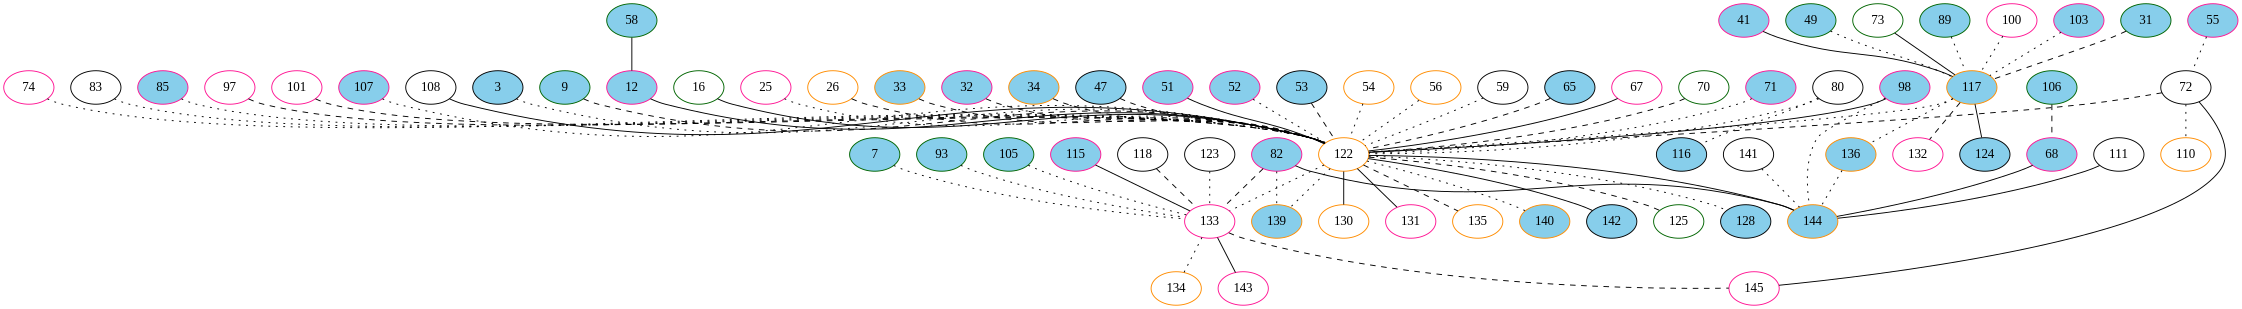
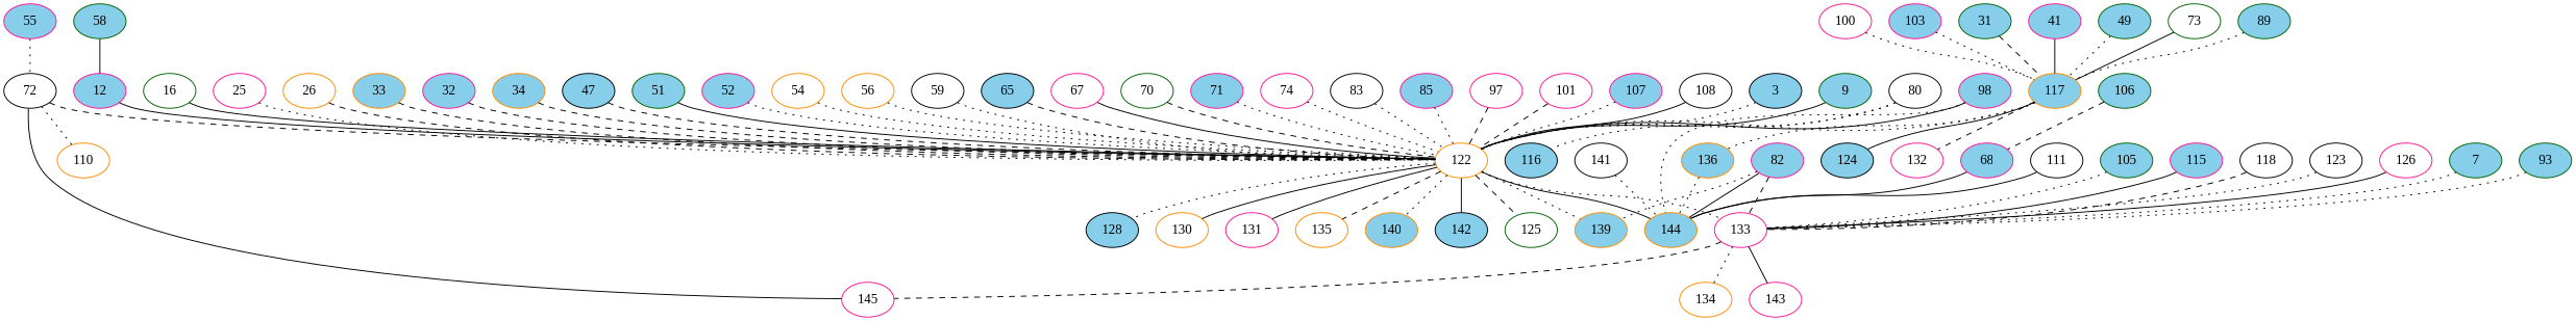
  graph {
    fontname="Liberation Serif"
    node [color=deeppink fillcolor=skyblue fontname="Liberation Serif" style=filled]
    edge [fontname="Liberation Serif" style=dotted]
    122 [color=darkorange fillcolor=white super="+2+1+121"]
    133 [fillcolor=white super="+4+5+88+109"]
    144 [color=darkorange super="+36+62+119+120"]
    139 [color=darkorange super="+46+102+114"]
    125 [color=darkgreen fillcolor=white]
    128 [color=black super="+19+127"]
    130 [color=darkorange fillcolor=white]
    131 [fillcolor=white]
    135 [color=darkorange fillcolor=white]
    140 [color=darkorange super="+42"]
    142 [color=black]
    3 [color=black]
    145 [fillcolor=white super="+86+113+137+138"]
    134 [color=darkorange fillcolor=white]
    143 [fillcolor=white super="+92"]
    7 [color=darkgreen]
    9 [color=darkgreen]
    12
    16 [color=darkgreen fillcolor=white]
    25 [fillcolor=white]
    26 [color=darkorange fillcolor=white]
    n22 [color=darkorange label=33]
    117 [color=darkorange super="+91+99"]
    124 [color=black]
    132 [fillcolor=white]
    136 [color=darkorange super="+94+129"]
    31 [color=darkgreen]
    32
    34 [color=darkorange]
    41
    47 [color=black]
    49 [color=darkgreen]
-   51
+   51 [color=darkgreen]
    52
-   53 [color=black]
    54 [color=darkorange fillcolor=white]
    72 [color=black fillcolor=white super="+13"]
    110 [color=darkorange fillcolor=white]
    55
    56 [color=darkorange fillcolor=white]
    58 [color=darkgreen]
    59 [color=black fillcolor=white]
    65 [color=black]
    67 [fillcolor=white]
    68
    70 [color=darkgreen fillcolor=white]
    71
    73 [color=darkgreen fillcolor=white]
    74 [fillcolor=white]
    80 [color=black fillcolor=white]
    116 [color=black]
    82 [super="+69"]
    83 [color=black fillcolor=white]
    85
    89 [color=darkgreen]
    93 [color=darkgreen]
    97 [fillcolor=white super="+37"]
    98 [super="+22"]
    100 [fillcolor=white]
    101 [fillcolor=white]
    103
    105 [color=darkgreen]
    106 [color=darkgreen super="+90"]
    107
    108 [color=black fillcolor=white super="+75"]
    111 [color=black fillcolor=white]
    115
    118 [color=black fillcolor=white]
    123 [color=black fillcolor=white]
+   126 [fillcolor=white]
    141 [color=black fillcolor=white]
    122 -- 133 [weight=10]
    122 -- 144 [style=solid weight=5]
    122 -- 139 [weight=3]
    122 -- 125 [style=dashed]
    122 -- 128 [weight=3]
    122 -- 130 [style=solid]
    122 -- 131 [style=solid]
    122 -- 135 [style=dashed]
    122 -- 140
    122 -- 142 [style=solid]
    133 -- 145 [style=dashed]
    133 -- 134
    133 -- 143 [style=solid]
    3 -- 122
    7 -- 133
-   9 -- 122 [style=dashed]
+   9 -- 122 [style=solid]
    12 -- 122 [style=solid]
    16 -- 122 [style=solid]
    25 -- 122
    26 -- 122 [style=dashed]
    n22 -- 122 [style=dashed]
    117 -- 122 [weight=5]
    117 -- 124 [style=solid]
    117 -- 132 [style=dashed]
    117 -- 136
    136 -- 144
    31 -- 117 [style=dashed]
    32 -- 122 [style=dashed]
    34 -- 122 [style=dashed]
    41 -- 117 [style=solid]
    47 -- 122 [style=dashed]
    49 -- 117
    51 -- 122 [style=solid]
    52 -- 122
-   53 -- 122 [style=dashed]
    54 -- 122
    72 -- 122 [style=dashed weight=2]
    72 -- 145 [style=solid]
    72 -- 110
    55 -- 72
    56 -- 122
    58 -- 12 [style=solid]
    59 -- 122
    65 -- 122 [style=dashed]
    67 -- 122 [style=solid]
    68 -- 144 [style=solid]
    70 -- 122 [style=dashed]
    71 -- 122
    73 -- 117 [style=solid]
    74 -- 122
    80 -- 122 [weight=2]
    80 -- 116
    82 -- 133 [style=dashed weight=3]
    82 -- 144 [style=solid]
    82 -- 139
    83 -- 122
    85 -- 122
    89 -- 117
    93 -- 133
    97 -- 122 [style=dashed weight=2]
    98 -- 122 [style=solid weight=3]
    98 -- 144
    100 -- 117
    101 -- 122 [style=dashed]
    103 -- 117
    105 -- 133
    106 -- 68 [style=dashed]
    107 -- 122
    108 -- 122 [style=solid]
    111 -- 144 [style=solid]
    115 -- 133 [style=solid]
    118 -- 133 [style=dashed]
    123 -- 133
+   126 -- 133 [style=solid]
    141 -- 144
  }
